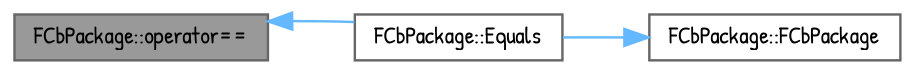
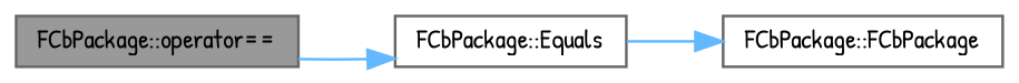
  digraph {
    fontname="Patrick Hand"
    rankdir=LR
    node [color=grey40 fillcolor=white fontname="Patrick Hand" fontsize=10 shape=box style=filled]
    edge [color=steelblue1 fontname="Patrick Hand" fontsize=10 labelfontname=Helvetica labelfontsize=10 style=solid]
    n1 [color=gray40 fillcolor=grey60 fontcolor=black height=0.2 label="FCbPackage::operator==" width=0.4]
    n2 [height=0.2 label="FCbPackage::Equals" width=0.4]
    n3 [height=0.2 label="FCbPackage::FCbPackage" width=0.4]
-   n2 -> n1
+   n1 -> n2
    n2 -> n3
  }
